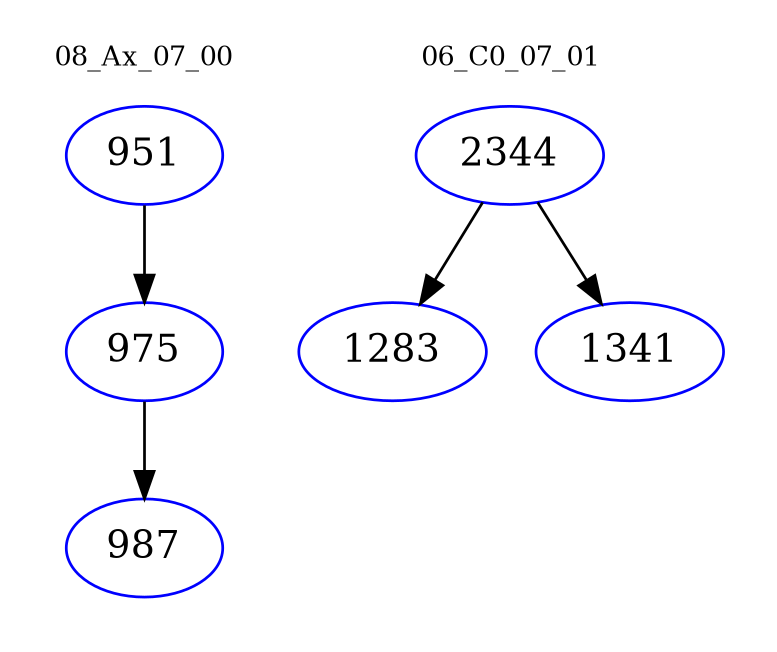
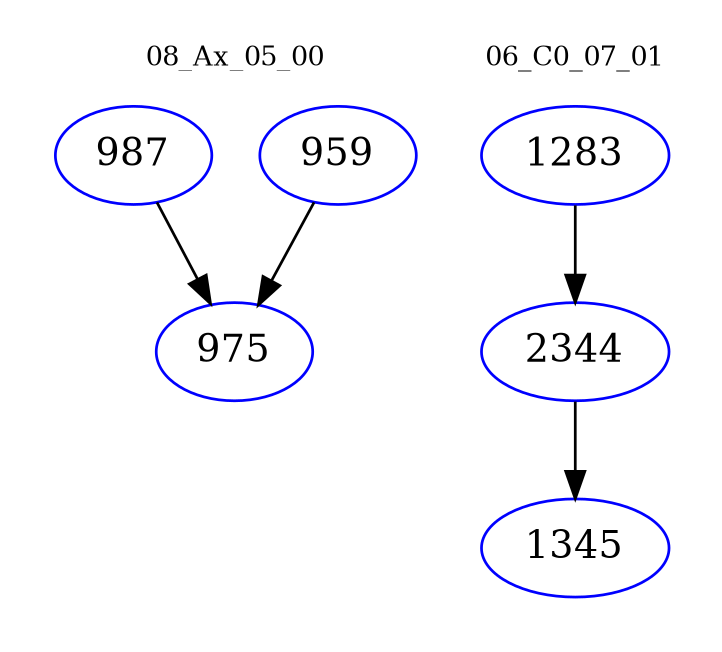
  digraph {
    node [color=blue]
    edge [color=black]
    n1 [label=975]
-   n2 [label=951]
+   n2 [label=959]
    n3 [label=987]
    n4 [label=2344]
    n5 [label=1283]
-   n6 [label=1341]
+   n6 [label=1345]
    subgraph cluster_1 {
      color=white
      fontsize=10
-     label="08_Ax_07_00"
+     label="08_Ax_05_00"
      n1
      n2
      n3
    }
    subgraph cluster_2 {
      color=white
      fontsize=10
      label="06_C0_07_01"
      n4
      n5
      n6
    }
-   n1 -> n3
+   n3 -> n1
    n2 -> n1
-   n4 -> n5
+   n5 -> n4
    n4 -> n6
  }
